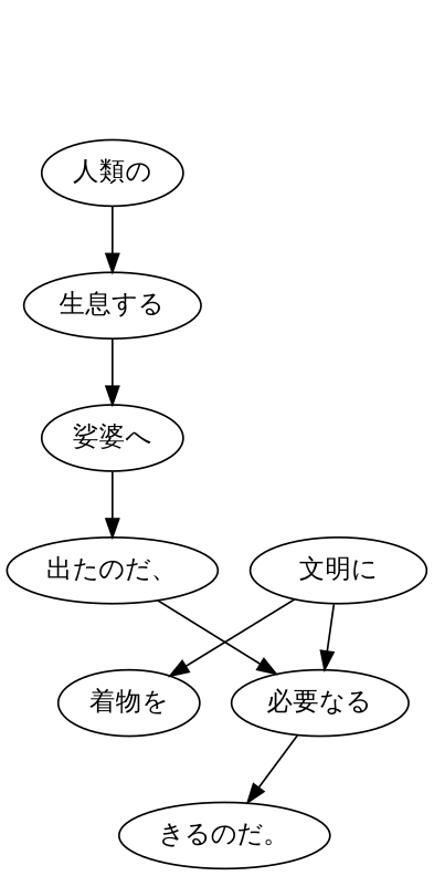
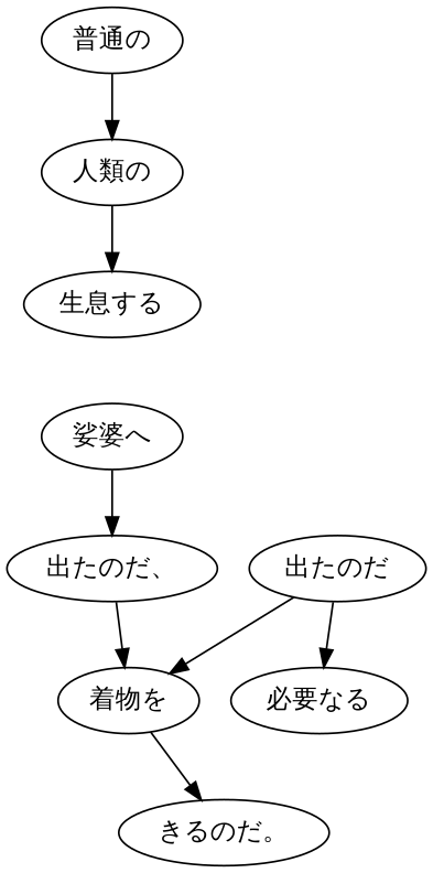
  digraph {
+   n1 [label="普通の"]
    n2 [label="人類の"]
    n3 [label="生息する"]
    n4 [label="娑婆へ"]
    n5 [label="出たのだ、"]
    n6 [label="着物を"]
    n7 [label="きるのだ。"]
-   n8 [label="文明に"]
+   n8 [label="出たのだ"]
    n9 [label="必要なる"]
+   n1 -> n2
    n2 -> n3
-   n3 -> n4
    n4 -> n5
-   n5 -> n9
-   n9 -> n7
+   n5 -> n6
+   n6 -> n7
    n8 -> n6
    n8 -> n9
  }
